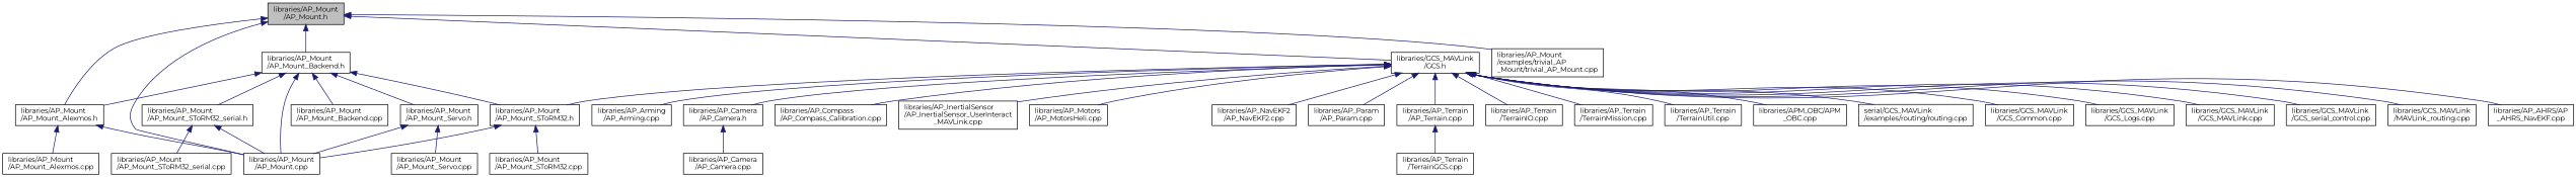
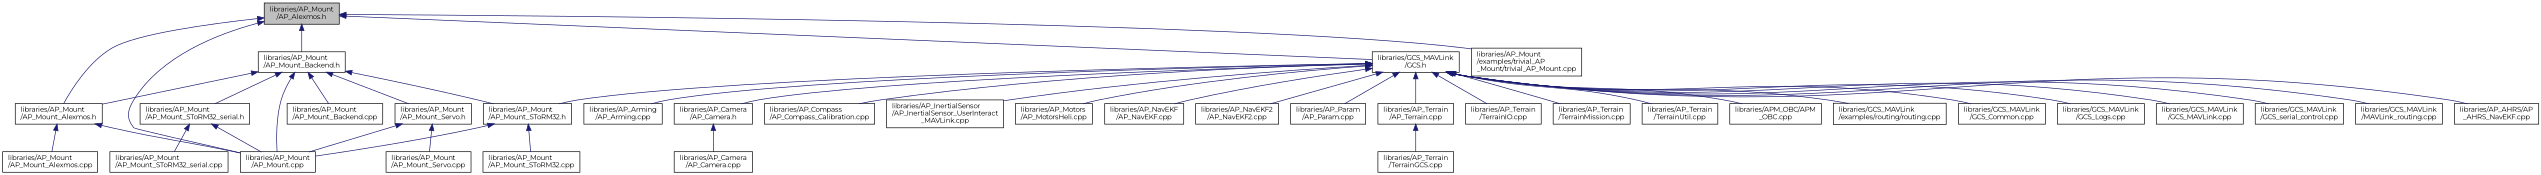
  digraph {
    fontname=Montserrat
    node [color=black fillcolor=white fontname=Montserrat fontsize=10 shape=record style=filled]
    edge [color=midnightblue dir=back fontname=Montserrat fontsize=10 labelfontname=Helvetica labelfontsize=10 style=solid]
-   n1 [fillcolor=grey75 fontcolor=black height=0.2 label="libraries/AP_Mount\l/AP_Mount.h" width=0.4]
+   n1 [fillcolor=grey75 fontcolor=black height=0.2 label="libraries/AP_Mount\l/AP_Alexmos.h" width=0.4]
    n2 [height=0.2 label="libraries/AP_Mount\l/AP_Mount.cpp" width=0.4]
    n3 [height=0.2 label="libraries/AP_Mount\l/AP_Mount_Backend.h" width=0.4]
    n4 [height=0.2 label="libraries/AP_Mount\l/AP_Mount_Alexmos.h" width=0.4]
    n5 [height=0.2 label="libraries/AP_Mount\l/examples/trivial_AP\l_Mount/trivial_AP_Mount.cpp" width=0.4]
    n6 [height=0.2 label="libraries/GCS_MAVLink\l/GCS.h" width=0.4]
    n7 [height=0.2 label="libraries/AP_Mount\l/AP_Mount_Servo.h" width=0.4]
    n8 [height=0.2 label="libraries/AP_Mount\l/AP_Mount_SToRM32.h" width=0.4]
    n9 [height=0.2 label="libraries/AP_Mount\l/AP_Mount_SToRM32_serial.h" width=0.4]
    n10 [height=0.2 label="libraries/AP_Mount\l/AP_Mount_Backend.cpp" width=0.4]
    n11 [height=0.2 label="libraries/AP_Mount\l/AP_Mount_Alexmos.cpp" width=0.4]
    n12 [height=0.2 label="libraries/AP_AHRS/AP\l_AHRS_NavEKF.cpp" width=0.4]
    n13 [height=0.2 label="libraries/AP_Arming\l/AP_Arming.cpp" width=0.4]
    n14 [height=0.2 label="libraries/AP_Camera\l/AP_Camera.h" width=0.4]
    n15 [height=0.2 label="libraries/AP_Compass\l/AP_Compass_Calibration.cpp" width=0.4]
    n16 [height=0.2 label="libraries/AP_InertialSensor\l/AP_InertialSensor_UserInteract\l_MAVLink.cpp" width=0.4]
    n17 [height=0.2 label="libraries/AP_Motors\l/AP_MotorsHeli.cpp" width=0.4]
+   n18 [height=0.2 label="libraries/AP_NavEKF\l/AP_NavEKF.cpp" width=0.4]
    n19 [height=0.2 label="libraries/AP_NavEKF2\l/AP_NavEKF2.cpp" width=0.4]
    n20 [height=0.2 label="libraries/AP_Param\l/AP_Param.cpp" width=0.4]
    n21 [height=0.2 label="libraries/AP_Terrain\l/AP_Terrain.cpp" width=0.4]
    n22 [height=0.2 label="libraries/AP_Terrain\l/TerrainIO.cpp" width=0.4]
    n23 [height=0.2 label="libraries/AP_Terrain\l/TerrainMission.cpp" width=0.4]
    n24 [height=0.2 label="libraries/AP_Terrain\l/TerrainUtil.cpp" width=0.4]
    n25 [height=0.2 label="libraries/APM_OBC/APM\l_OBC.cpp" width=0.4]
-   n26 [height=0.2 label="serial/GCS_MAVLink\l/examples/routing/routing.cpp" width=0.4]
+   n26 [height=0.2 label="libraries/GCS_MAVLink\l/examples/routing/routing.cpp" width=0.4]
    n27 [height=0.2 label="libraries/GCS_MAVLink\l/GCS_Common.cpp" width=0.4]
    n28 [height=0.2 label="libraries/GCS_MAVLink\l/GCS_Logs.cpp" width=0.4]
    n29 [height=0.2 label="libraries/GCS_MAVLink\l/GCS_MAVLink.cpp" width=0.4]
    n30 [height=0.2 label="libraries/GCS_MAVLink\l/GCS_serial_control.cpp" width=0.4]
    n31 [height=0.2 label="libraries/GCS_MAVLink\l/MAVLink_routing.cpp" width=0.4]
    n32 [height=0.2 label="libraries/AP_Mount\l/AP_Mount_Servo.cpp" width=0.4]
    n33 [height=0.2 label="libraries/AP_Mount\l/AP_Mount_SToRM32.cpp" width=0.4]
    n34 [height=0.2 label="libraries/AP_Mount\l/AP_Mount_SToRM32_serial.cpp" width=0.4]
    n35 [height=0.2 label="libraries/AP_Camera\l/AP_Camera.cpp" width=0.4]
    n36 [height=0.2 label="libraries/AP_Terrain\l/TerrainGCS.cpp" width=0.4]
    n1 -> n2
    n1 -> n3
    n1 -> n4
    n1 -> n5
    n1 -> n6
    n3 -> n2
    n3 -> n4
    n3 -> n7
    n3 -> n8
    n3 -> n9
    n3 -> n10
    n4 -> n2
    n4 -> n11
    n6 -> n8
    n6 -> n12
    n6 -> n13
    n6 -> n14
    n6 -> n15
    n6 -> n16
    n6 -> n17
+   n6 -> n18
    n6 -> n19
    n6 -> n20
    n6 -> n21
    n6 -> n22
    n6 -> n23
    n6 -> n24
    n6 -> n25
    n6 -> n26
    n6 -> n27
    n6 -> n28
    n6 -> n29
    n6 -> n30
    n6 -> n31
    n7 -> n2
    n7 -> n32
    n8 -> n2
    n8 -> n33
    n9 -> n2
    n9 -> n34
    n14 -> n35
    n21 -> n36
  }
